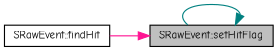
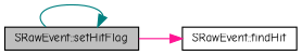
  digraph {
    rankdir=LR
    fontname="Comic Neue"
    node [color=black fontname="Comic Neue" fontsize=10 shape=record]
    edge [fontname="Comic Neue" fontsize=10 labelfontname=FreeSans labelfontsize=10 style=solid]
    n1 [fillcolor=grey75 fontcolor=black height=0.2 label="SRawEvent::setHitFlag" style=filled width=0.4]
    n2 [height=0.2 label="SRawEvent::findHit" width=0.4]
    n1 -> n1 [color=teal]
-   n2 -> n1 [color=deeppink]
+   n1 -> n2 [color=deeppink]
  }
